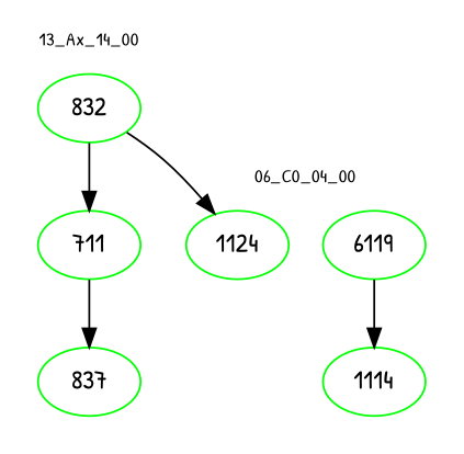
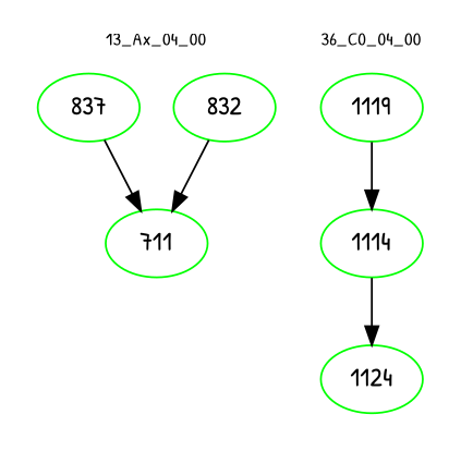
  digraph {
    fontname="Patrick Hand"
    node [color=green fontname="Patrick Hand"]
    edge [color=black fontname="Patrick Hand"]
    n1 [label=832]
    n2 [label=711]
    n3 [label=837]
-   n4 [label=6119]
+   n4 [label=1119]
    n5 [label=1114]
    n6 [label=1124]
    subgraph cluster_1 {
      color=white
      fontsize=10
-     label="13_Ax_14_00"
+     label="13_Ax_04_00"
      n1
      n2
      n3
    }
    subgraph cluster_2 {
      color=white
      fontsize=10
-     label="06_C0_04_00"
+     label="36_C0_04_00"
      n4
      n5
      n6
    }
    n1 -> n2
-   n2 -> n3
+   n3 -> n2
    n4 -> n5
-   n1 -> n6
+   n5 -> n6
  }
